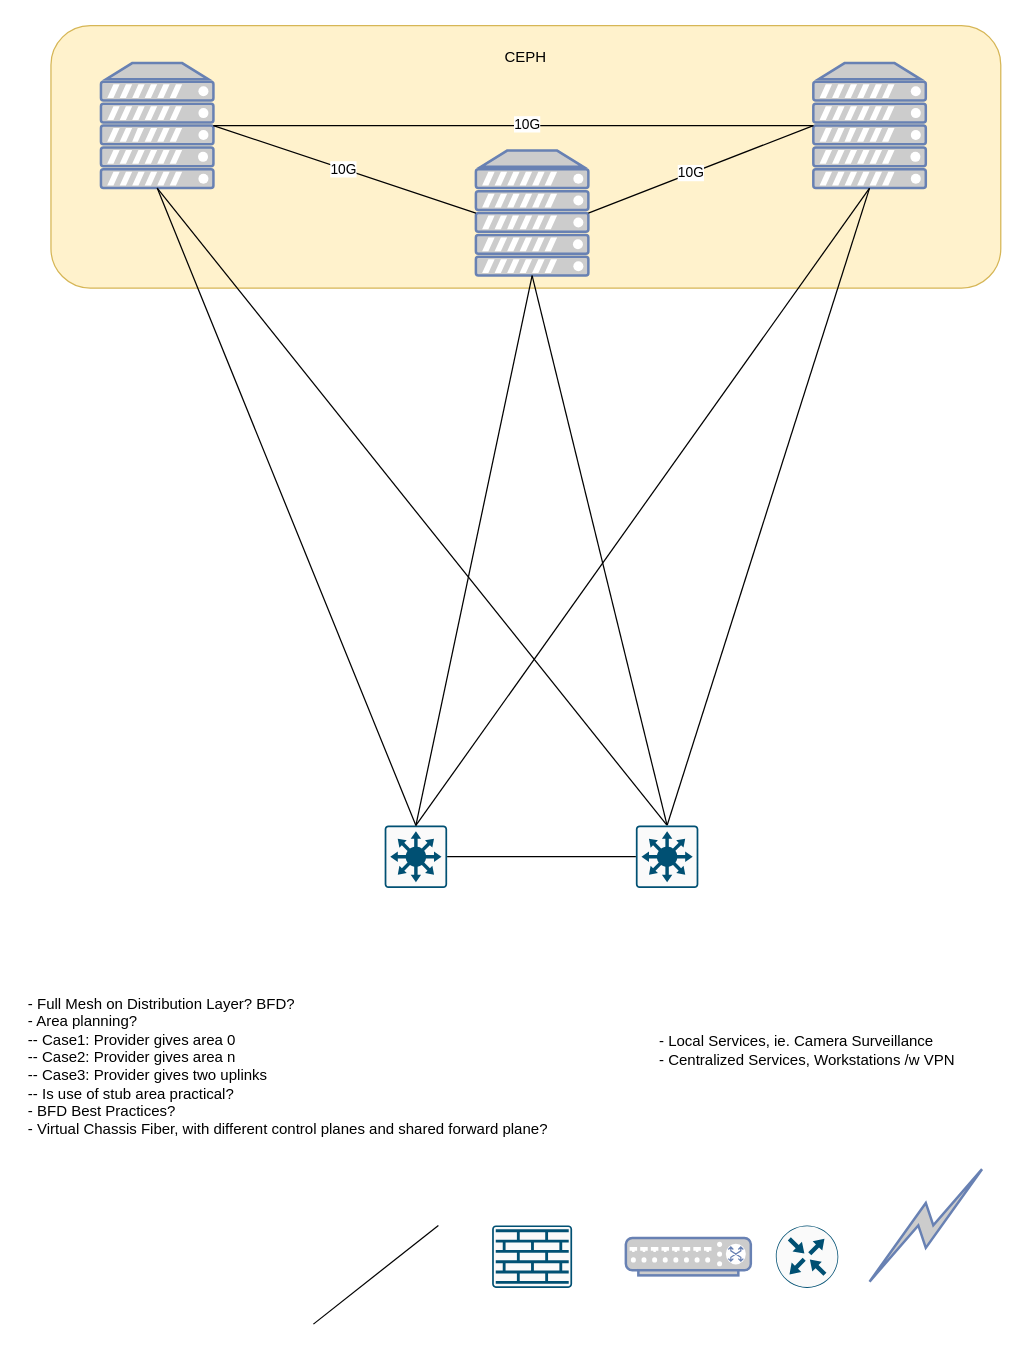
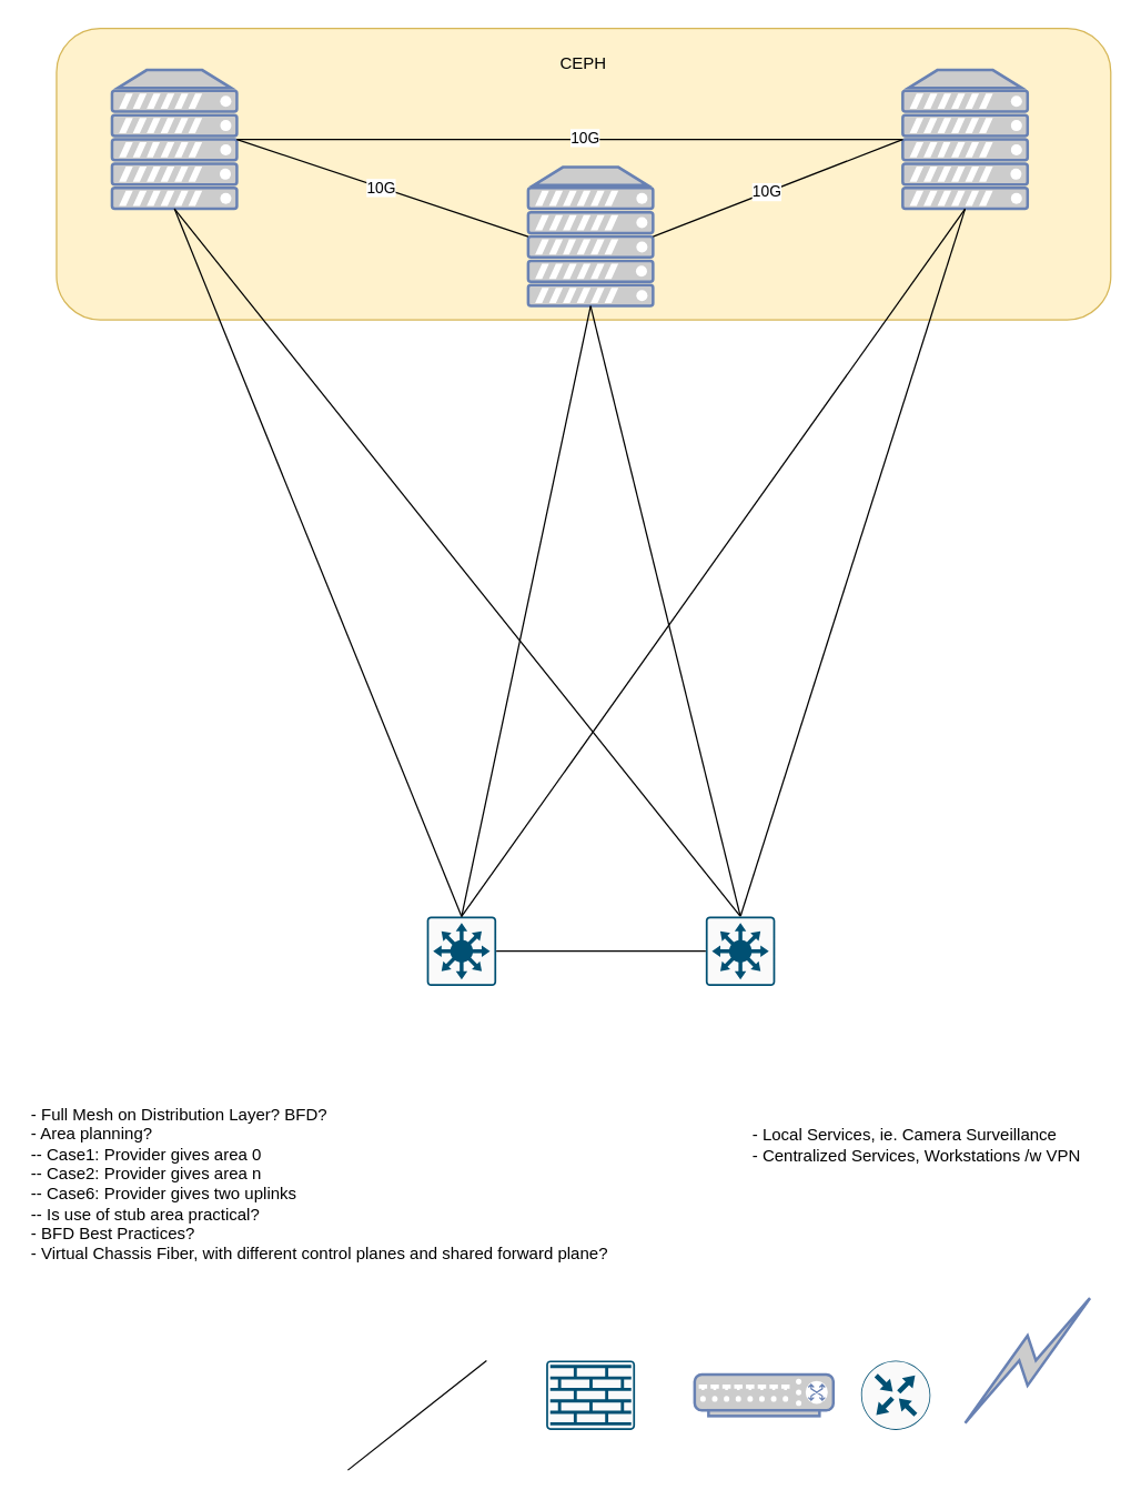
  <mxCell id="0" />
  <mxCell id="1" parent="0" />
  <mxCell id="2" value="&lt;div align=&quot;center&quot;&gt;CEPH&lt;/div&gt;&lt;div align=&quot;center&quot;&gt;&lt;br&gt;&lt;/div&gt;&lt;div align=&quot;center&quot;&gt;&lt;br&gt;&lt;/div&gt;&lt;div align=&quot;center&quot;&gt;&lt;br&gt;&lt;/div&gt;&lt;div align=&quot;center&quot;&gt;&lt;br&gt;&lt;/div&gt;&lt;div align=&quot;center&quot;&gt;&lt;br&gt;&lt;/div&gt;&lt;div align=&quot;center&quot;&gt;&lt;br&gt;&lt;/div&gt;&lt;div align=&quot;center&quot;&gt;&lt;br&gt;&lt;/div&gt;&lt;div align=&quot;center&quot;&gt;&lt;br&gt;&lt;/div&gt;&lt;div align=&quot;center&quot;&gt;&lt;br&gt;&lt;/div&gt;&lt;div align=&quot;center&quot;&gt;&lt;br&gt;&lt;/div&gt;&lt;div align=&quot;center&quot;&gt;&lt;br&gt;&lt;/div&gt;" style="rounded=1;whiteSpace=wrap;html=1;fillColor=#fff2cc;strokeColor=#d6b656;align=center;" vertex="1" parent="1"><mxGeometry x="40" y="20" width="760" height="210" as="geometry" /></mxCell>
  <mxCell id="3" value="" style="fontColor=#0066CC;verticalAlign=top;verticalLabelPosition=bottom;labelPosition=center;align=center;html=1;outlineConnect=0;fillColor=#CCCCCC;strokeColor=#6881B3;gradientColor=none;gradientDirection=north;strokeWidth=2;shape=mxgraph.networks.switch;" parent="1" vertex="1"><mxGeometry x="500" y="990" width="100" height="30" as="geometry" /></mxCell>
  <mxCell id="4" value="" style="sketch=0;points=[[0.015,0.015,0],[0.985,0.015,0],[0.985,0.985,0],[0.015,0.985,0],[0.25,0,0],[0.5,0,0],[0.75,0,0],[1,0.25,0],[1,0.5,0],[1,0.75,0],[0.75,1,0],[0.5,1,0],[0.25,1,0],[0,0.75,0],[0,0.5,0],[0,0.25,0]];verticalLabelPosition=bottom;html=1;verticalAlign=top;aspect=fixed;align=center;pointerEvents=1;shape=mxgraph.cisco19.rect;prIcon=l3_switch;fillColor=#FAFAFA;strokeColor=#005073;" parent="1" vertex="1"><mxGeometry x="307" y="660" width="50" height="50" as="geometry" /></mxCell>
  <mxCell id="5" value="" style="sketch=0;points=[[0.015,0.015,0],[0.985,0.015,0],[0.985,0.985,0],[0.015,0.985,0],[0.25,0,0],[0.5,0,0],[0.75,0,0],[1,0.25,0],[1,0.5,0],[1,0.75,0],[0.75,1,0],[0.5,1,0],[0.25,1,0],[0,0.75,0],[0,0.5,0],[0,0.25,0]];verticalLabelPosition=bottom;html=1;verticalAlign=top;aspect=fixed;align=center;pointerEvents=1;shape=mxgraph.cisco19.rect;prIcon=firewall;fillColor=#FAFAFA;strokeColor=#005073;" parent="1" vertex="1"><mxGeometry x="393" y="980" width="64" height="50" as="geometry" /></mxCell>
  <mxCell id="6" value="" style="fontColor=#0066CC;verticalAlign=top;verticalLabelPosition=bottom;labelPosition=center;align=center;html=1;outlineConnect=0;fillColor=#CCCCCC;strokeColor=#6881B3;gradientColor=none;gradientDirection=north;strokeWidth=2;shape=mxgraph.networks.server;" parent="1" vertex="1"><mxGeometry x="80" y="50" width="90" height="100" as="geometry" /></mxCell>
  <mxCell id="7" value="" style="fontColor=#0066CC;verticalAlign=top;verticalLabelPosition=bottom;labelPosition=center;align=center;html=1;outlineConnect=0;fillColor=#CCCCCC;strokeColor=#6881B3;gradientColor=none;gradientDirection=north;strokeWidth=2;shape=mxgraph.networks.server;" parent="1" vertex="1"><mxGeometry x="380" y="120" width="90" height="100" as="geometry" /></mxCell>
  <mxCell id="8" value="" style="fontColor=#0066CC;verticalAlign=top;verticalLabelPosition=bottom;labelPosition=center;align=center;html=1;outlineConnect=0;fillColor=#CCCCCC;strokeColor=#6881B3;gradientColor=none;gradientDirection=north;strokeWidth=2;shape=mxgraph.networks.server;" parent="1" vertex="1"><mxGeometry x="650" y="50" width="90" height="100" as="geometry" /></mxCell>
  <mxCell id="9" value="" style="html=1;outlineConnect=0;fillColor=#CCCCCC;strokeColor=#6881B3;gradientColor=none;gradientDirection=north;strokeWidth=2;shape=mxgraph.networks.comm_link_edge;html=1;rounded=0;" parent="1" edge="1"><mxGeometry width="100" height="100" relative="1" as="geometry"><mxPoint x="690" y="1030" as="sourcePoint" /><mxPoint x="790" y="930" as="targetPoint" /></mxGeometry></mxCell>
  <mxCell id="10" value="" style="endArrow=none;html=1;rounded=0;exitX=0;exitY=0.5;exitDx=0;exitDy=0;exitPerimeter=0;entryX=1;entryY=0.5;entryDx=0;entryDy=0;entryPerimeter=0;" parent="1" source="8" target="7" edge="1"><mxGeometry width="50" height="50" relative="1" as="geometry"><mxPoint x="470" y="700" as="sourcePoint" /><mxPoint x="547" y="610" as="targetPoint" /></mxGeometry></mxCell>
  <mxCell id="11" value="10G" style="edgeLabel;html=1;align=center;verticalAlign=middle;resizable=0;points=[];" vertex="1" connectable="0" parent="10"><mxGeometry x="0.085" y="-1" relative="1" as="geometry"><mxPoint as="offset" /></mxGeometry></mxCell>
  <mxCell id="12" value="" style="endArrow=none;html=1;rounded=0;exitX=0;exitY=0.5;exitDx=0;exitDy=0;exitPerimeter=0;entryX=1;entryY=0.5;entryDx=0;entryDy=0;entryPerimeter=0;" parent="1" source="8" target="6" edge="1"><mxGeometry width="50" height="50" relative="1" as="geometry"><mxPoint x="510" y="740" as="sourcePoint" /><mxPoint x="587" y="650" as="targetPoint" /></mxGeometry></mxCell>
  <mxCell id="13" value="10G" style="edgeLabel;html=1;align=center;verticalAlign=middle;resizable=0;points=[];" vertex="1" connectable="0" parent="12"><mxGeometry x="-0.042" y="-2" relative="1" as="geometry"><mxPoint as="offset" /></mxGeometry></mxCell>
  <mxCell id="14" value="" style="endArrow=none;html=1;rounded=0;exitX=0;exitY=0.5;exitDx=0;exitDy=0;exitPerimeter=0;entryX=1;entryY=0.5;entryDx=0;entryDy=0;entryPerimeter=0;" parent="1" source="7" target="6" edge="1"><mxGeometry width="50" height="50" relative="1" as="geometry"><mxPoint x="520" y="750" as="sourcePoint" /><mxPoint x="597" y="660" as="targetPoint" /></mxGeometry></mxCell>
  <mxCell id="15" value="10G" style="edgeLabel;html=1;align=center;verticalAlign=middle;resizable=0;points=[];" vertex="1" connectable="0" parent="14"><mxGeometry x="0.009" relative="1" as="geometry"><mxPoint as="offset" /></mxGeometry></mxCell>
  <mxCell id="16" value="" style="endArrow=none;html=1;rounded=0;exitX=0.5;exitY=0;exitDx=0;exitDy=0;exitPerimeter=0;entryX=0.5;entryY=1;entryDx=0;entryDy=0;entryPerimeter=0;" parent="1" source="4" target="6" edge="1"><mxGeometry width="50" height="50" relative="1" as="geometry"><mxPoint x="530" y="760" as="sourcePoint" /><mxPoint x="607" y="670" as="targetPoint" /></mxGeometry></mxCell>
  <mxCell id="17" value="" style="endArrow=none;html=1;rounded=0;exitX=0.5;exitY=0;exitDx=0;exitDy=0;exitPerimeter=0;entryX=0.5;entryY=1;entryDx=0;entryDy=0;entryPerimeter=0;" parent="1" source="4" target="7" edge="1"><mxGeometry width="50" height="50" relative="1" as="geometry"><mxPoint x="540" y="770" as="sourcePoint" /><mxPoint x="617" y="680" as="targetPoint" /></mxGeometry></mxCell>
  <mxCell id="18" value="" style="endArrow=none;html=1;rounded=0;exitX=0.5;exitY=0;exitDx=0;exitDy=0;exitPerimeter=0;entryX=0.5;entryY=1;entryDx=0;entryDy=0;entryPerimeter=0;" parent="1" source="24" target="7" edge="1"><mxGeometry width="50" height="50" relative="1" as="geometry"><mxPoint x="550" y="780" as="sourcePoint" /><mxPoint x="627" y="690" as="targetPoint" /></mxGeometry></mxCell>
  <mxCell id="19" value="" style="endArrow=none;html=1;rounded=0;exitX=0.5;exitY=0;exitDx=0;exitDy=0;exitPerimeter=0;entryX=0.5;entryY=1;entryDx=0;entryDy=0;entryPerimeter=0;" parent="1" source="4" target="8" edge="1"><mxGeometry width="50" height="50" relative="1" as="geometry"><mxPoint x="560" y="790" as="sourcePoint" /><mxPoint x="637" y="700" as="targetPoint" /></mxGeometry></mxCell>
  <mxCell id="20" value="" style="endArrow=none;html=1;rounded=0;exitX=0.5;exitY=0;exitDx=0;exitDy=0;exitPerimeter=0;entryX=0.5;entryY=1;entryDx=0;entryDy=0;entryPerimeter=0;" parent="1" source="24" target="8" edge="1"><mxGeometry width="50" height="50" relative="1" as="geometry"><mxPoint x="570" y="800" as="sourcePoint" /><mxPoint x="647" y="710" as="targetPoint" /></mxGeometry></mxCell>
  <mxCell id="21" value="" style="endArrow=none;html=1;rounded=0;exitX=0.5;exitY=0;exitDx=0;exitDy=0;exitPerimeter=0;entryX=0.5;entryY=1;entryDx=0;entryDy=0;entryPerimeter=0;" parent="1" source="24" target="6" edge="1"><mxGeometry width="50" height="50" relative="1" as="geometry"><mxPoint x="580" y="810" as="sourcePoint" /><mxPoint x="657" y="720" as="targetPoint" /></mxGeometry></mxCell>
  <mxCell id="22" value="" style="sketch=0;points=[[0.5,0,0],[1,0.5,0],[0.5,1,0],[0,0.5,0],[0.145,0.145,0],[0.856,0.145,0],[0.855,0.856,0],[0.145,0.855,0]];verticalLabelPosition=bottom;html=1;verticalAlign=top;aspect=fixed;align=center;pointerEvents=1;shape=mxgraph.cisco19.rect;prIcon=router;fillColor=#FAFAFA;strokeColor=#005073;" vertex="1" parent="1"><mxGeometry x="620" y="980" width="50" height="50" as="geometry" /></mxCell>
  <mxCell id="23" value="" style="endArrow=none;html=1;rounded=0;exitX=0.5;exitY=0;exitDx=0;exitDy=0;exitPerimeter=0;" edge="1" parent="1"><mxGeometry width="50" height="50" relative="1" as="geometry"><mxPoint x="250" y="1059" as="sourcePoint" /><mxPoint x="350" y="980" as="targetPoint" /></mxGeometry></mxCell>
  <mxCell id="24" value="" style="sketch=0;points=[[0.015,0.015,0],[0.985,0.015,0],[0.985,0.985,0],[0.015,0.985,0],[0.25,0,0],[0.5,0,0],[0.75,0,0],[1,0.25,0],[1,0.5,0],[1,0.75,0],[0.75,1,0],[0.5,1,0],[0.25,1,0],[0,0.75,0],[0,0.5,0],[0,0.25,0]];verticalLabelPosition=bottom;html=1;verticalAlign=top;aspect=fixed;align=center;pointerEvents=1;shape=mxgraph.cisco19.rect;prIcon=l3_switch;fillColor=#FAFAFA;strokeColor=#005073;" vertex="1" parent="1"><mxGeometry x="508" y="660" width="50" height="50" as="geometry" /></mxCell>
  <mxCell id="25" value="" style="endArrow=none;html=1;rounded=0;exitX=1;exitY=0.5;exitDx=0;exitDy=0;exitPerimeter=0;entryX=0;entryY=0.5;entryDx=0;entryDy=0;entryPerimeter=0;" edge="1" parent="1" source="4" target="24"><mxGeometry width="50" height="50" relative="1" as="geometry"><mxPoint x="260" y="1069" as="sourcePoint" /><mxPoint x="360" y="990" as="targetPoint" /></mxGeometry></mxCell>
- <mxCell id="26" value="&lt;div&gt;- Full Mesh on Distribution Layer? BFD?&lt;br&gt;&lt;/div&gt;&lt;div&gt;- Area planning?&lt;/div&gt;&lt;div&gt;-- Case1: Provider gives area 0&lt;/div&gt;&lt;div&gt;-- Case2: Provider gives area n&lt;/div&gt;&lt;div&gt;-- Case3: Provider gives two uplinks&lt;/div&gt;&lt;div&gt;-- Is use of stub area practical?&lt;br&gt;&lt;/div&gt;&lt;div&gt;- BFD Best Practices?&lt;/div&gt;&lt;div&gt;- Virtual Chassis Fiber, with different control planes and shared forward plane?&lt;br&gt;&lt;/div&gt;&lt;div&gt;&lt;br&gt;&lt;/div&gt;" style="text;strokeColor=none;align=left;fillColor=none;html=1;verticalAlign=middle;whiteSpace=wrap;rounded=0;" vertex="1" parent="1"><mxGeometry x="20" y="740" width="430" height="240" as="geometry" /></mxCell>
- <mxCell id="27" value="&lt;div align=&quot;left&quot;&gt;- Local Services, ie. Camera Surveillance&lt;/div&gt;&lt;div align=&quot;left&quot;&gt;- Centralized Services, Workstations /w VPN&lt;br&gt;&lt;/div&gt;" style="text;strokeColor=none;align=left;fillColor=none;html=1;verticalAlign=middle;whiteSpace=wrap;rounded=0;" vertex="1" parent="1"><mxGeometry x="525" y="775" width="250" height="130" as="geometry" /></mxCell>
+ <mxCell id="26" value="&lt;div&gt;- Full Mesh on Distribution Layer? BFD?&lt;br&gt;&lt;/div&gt;&lt;div&gt;- Area planning?&lt;/div&gt;&lt;div&gt;-- Case1: Provider gives area 0&lt;/div&gt;&lt;div&gt;-- Case2: Provider gives area n&lt;/div&gt;&lt;div&gt;-- Case6: Provider gives two uplinks&lt;/div&gt;&lt;div&gt;-- Is use of stub area practical?&lt;br&gt;&lt;/div&gt;&lt;div&gt;- BFD Best Practices?&lt;/div&gt;&lt;div&gt;- Virtual Chassis Fiber, with different control planes and shared forward plane?&lt;br&gt;&lt;/div&gt;&lt;div&gt;&lt;br&gt;&lt;/div&gt;" style="text;strokeColor=none;align=left;fillColor=none;html=1;verticalAlign=middle;whiteSpace=wrap;rounded=0;" vertex="1" parent="1"><mxGeometry x="20" y="740" width="430" height="240" as="geometry" /></mxCell>
+ <mxCell id="27" value="&lt;div align=&quot;left&quot;&gt;- Local Services, ie. Camera Surveillance&lt;/div&gt;&lt;div align=&quot;left&quot;&gt;- Centralized Services, Workstations /w VPN&lt;br&gt;&lt;/div&gt;" style="text;strokeColor=none;align=left;fillColor=none;html=1;verticalAlign=middle;whiteSpace=wrap;rounded=0;" vertex="1" parent="1"><mxGeometry x="540" y="760" width="250" height="130" as="geometry" /></mxCell>
